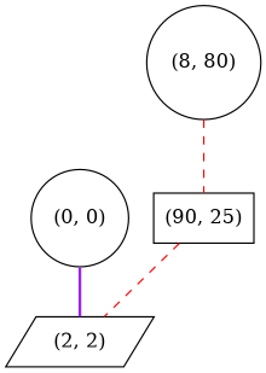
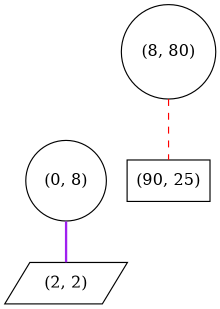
  graph {
    node [shape=circle]
    edge [color=red style=dashed weight=1]
    "(2, 2)" [shape=parallelogram]
-   "(0, 0)"
+   "(0, 0)" [label="(0, 8)"]
    "(90, 25)" [shape=box]
    n4 [label="(8, 80)"]
    "(0, 0)" -- "(2, 2)" [color=purple style=bold weight=4]
-   "(90, 25)" -- "(2, 2)"
    n4 -- "(90, 25)"
  }
